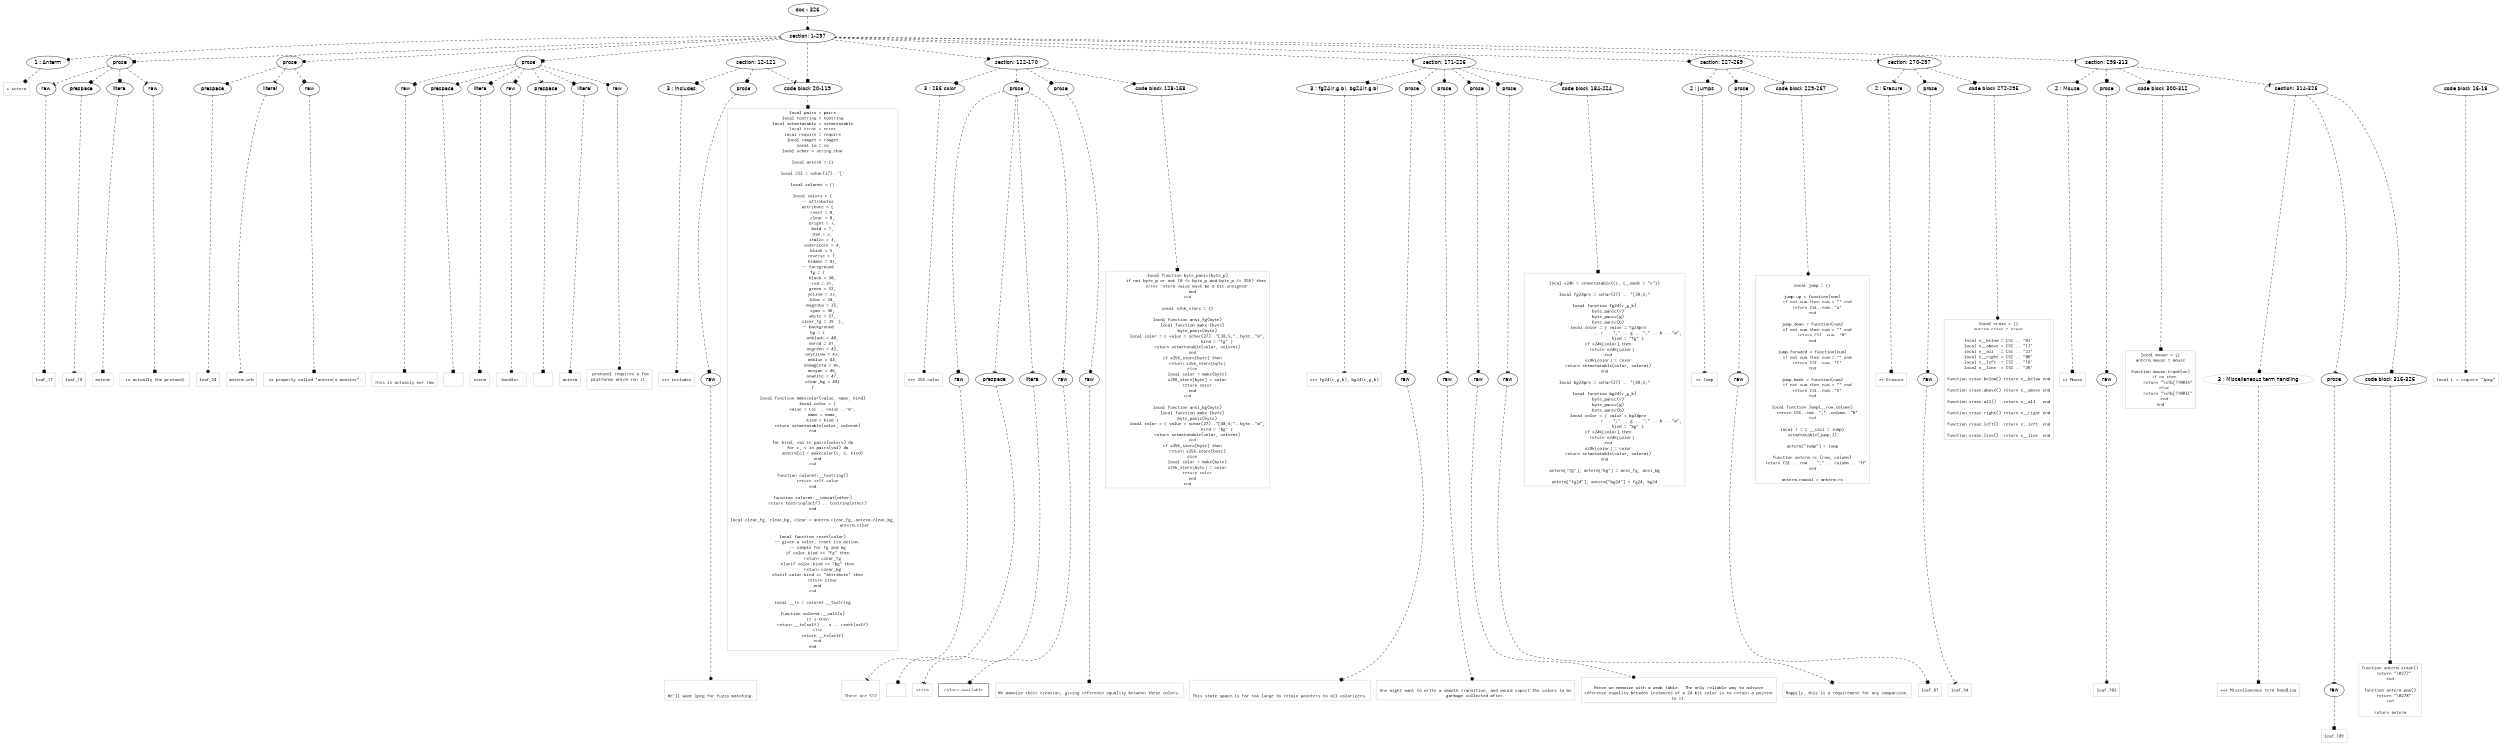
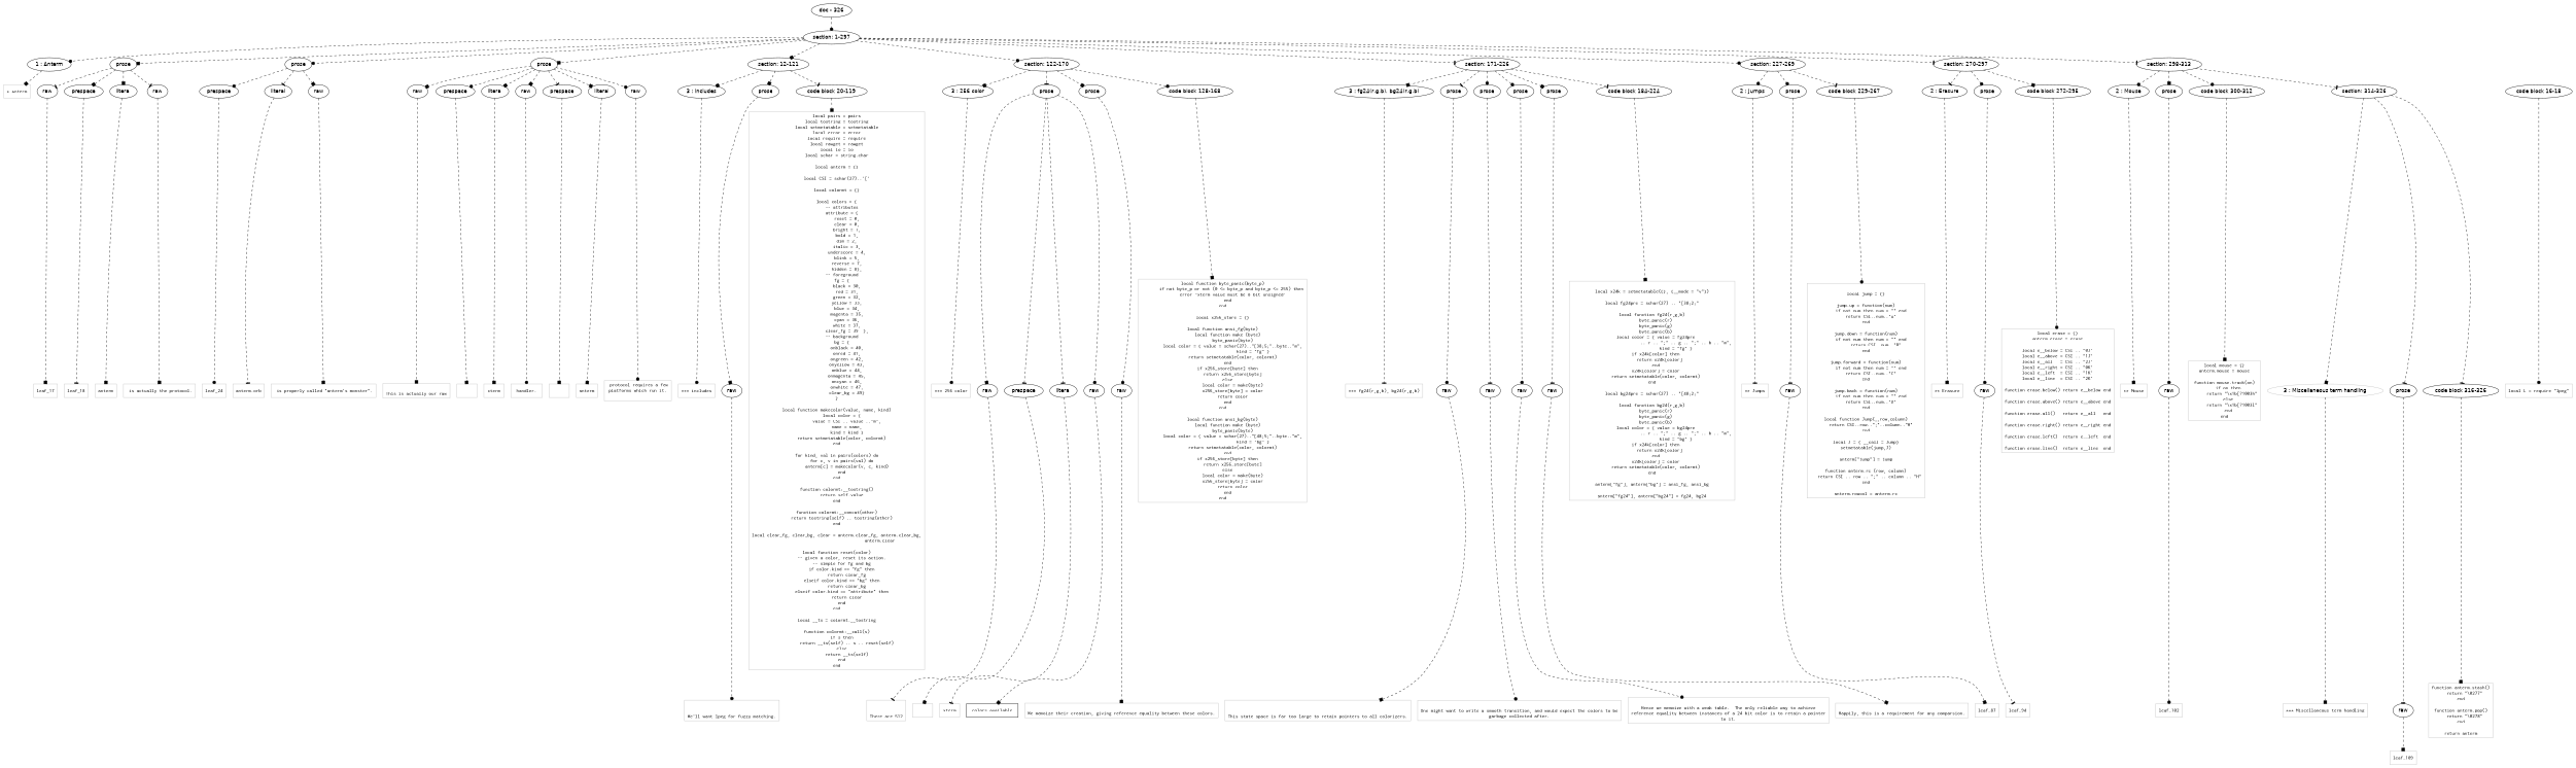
  digraph {
    node [fontname=Helvetica]
    edge [arrowhead=box style=dashed]
    n1 [label="section: 1-297"]
    n2 [label="1 : Anterm"]
    n3 [label=prose]
    n4 [label=prose]
    n5 [label=prose]
    n6 [label="section: 12-121"]
    n7 [label="section: 122-170"]
    n8 [label="section: 171-226"]
    n9 [label="section: 227-269"]
    n10 [label="section: 270-297"]
    n11 [label="section: 298-313"]
    n12 [label=raw]
    n13 [label=prespace]
    n14 [label=literal]
    n15 [label=raw]
    n16 [label=prespace]
    n17 [label=literal]
    n18 [label=raw]
    n19 [label=raw]
    n20 [label=prespace]
    n21 [label=literal]
    n22 [label=raw]
    n23 [label=prespace]
    n24 [label=literal]
    n25 [label=raw]
    n26 [label="3 : includes"]
    n27 [label=prose]
    n28 [label="code block 16-18"]
    n29 [label="code block 20-119"]
    n30 [label=raw]
    n31 [label="3 : 256 color"]
    n32 [label=prose]
    n33 [label=prose]
    n34 [label="code block 128-168"]
    n35 [label=raw]
    n36 [label=prespace]
    n37 [label=literal]
    n38 [label=raw]
    n39 [label=raw]
    n40 [label="3 : fg24(r,g,b), bg24(r,g,b)"]
    n41 [label=prose]
    n42 [label=prose]
    n43 [label=prose]
    n44 [label=prose]
    n45 [label="code block 184-224"]
    n46 [label=raw]
    n47 [label=raw]
    n48 [label=raw]
    n49 [label=raw]
    n50 [label="2 : Jumps"]
    n51 [label=prose]
    n52 [label="code block 229-267"]
    n53 [label=raw]
    n54 [label="2 : Erasure"]
    n55 [label=prose]
    n56 [label="code block 272-295"]
    n57 [label=raw]
    n58 [label="2 : Mouse"]
    n59 [label=prose]
    n60 [label="code block 300-312"]
    n61 [label="section: 314-326"]
    n62 [label=raw]
    n63 [color=Gray label="3 : Miscellaneous term handling"]
    n64 [label=prose]
    n65 [label="code block 316-326"]
    n66 [label=raw]
    n67 [color=Gray fontname=Inconsolata label="* Anterm" shape=rectangle]
    leaf_17 [color=Gray fontname=Inconsolata shape=rectangle]
    leaf_18 [color=Gray fontname=Inconsolata shape=rectangle]
    n70 [color=Gray fontname=Inconsolata label=anterm shape=rectangle]
    n71 [color=Gray fontname=Inconsolata label=" is actually the protocol.\n" shape=rectangle]
    leaf_24 [color=Gray fontname=Inconsolata shape=rectangle]
    n73 [color=Gray fontname=Inconsolata label="anterm.orb" shape=rectangle]
    n74 [color=Gray fontname=Inconsolata label=" is properly called \"anterm's monster\".\n" shape=rectangle]
    n75 [color=Gray fontname=Inconsolata label="\nThis is actually our raw" shape=rectangle]
    n76 [color=Gray fontname=Inconsolata label=" " shape=rectangle]
    n77 [color=Gray fontname=Inconsolata label=xterm shape=rectangle]
    n78 [color=Gray fontname=Inconsolata label=" handler. " shape=rectangle]
    n79 [color=Gray fontname=Inconsolata label=" " shape=rectangle]
    n80 [color=Gray fontname=Inconsolata label=anterm shape=rectangle]
    n81 [color=Gray fontname=Inconsolata label=" protocol requires a few\nplatforms which run it.\n\n" shape=rectangle]
    n82 [color=Gray fontname=Inconsolata label="*** includes" shape=rectangle]
    n83 [color=Gray fontname=Inconsolata label="local L = require \"lpeg\"" shape=rectangle]
    n84 [color=Gray fontname=Inconsolata label="local pairs = pairs\nlocal tostring = tostring\nlocal setmetatable = setmetatable\nlocal error = error\nlocal require = require\nlocal rawget = rawget\nlocal io = io\nlocal schar = string.char\n\nlocal anterm = {}\n\nlocal CSI = schar(27)..'['\n\nlocal colormt = {}\n\nlocal colors = {\n    -- attributes\n    attribute = {\n        reset = 0,\n        clear = 0,\n        bright = 1,\n        bold = 1,\n        dim = 2,\n        italic = 3,\n        underscore = 4,\n        blink = 5,\n        reverse = 7,\n        hidden = 8},\n    -- foreground\n    fg = {\n        black = 30,\n        red = 31,\n        green = 32,\n        yellow = 33,\n        blue = 34,\n        magenta = 35,\n        cyan = 36,\n        white = 37,\n        clear_fg = 39  },\n    -- background\n    bg = {\n        onblack = 40,\n        onred = 41,\n        ongreen = 42,\n        onyellow = 43,\n        onblue = 44,\n        onmagenta = 45,\n        oncyan = 46,\n        onwhite = 47,\n        clear_bg = 49}\n}\n\nlocal function makecolor(value, name, kind)\n    local color = {\n        value = CSI .. value ..\"m\",\n        name = name,\n        kind = kind }\n    return setmetatable(color, colormt)\nend\n\nfor kind, val in pairs(colors) do\n    for c, v in pairs(val) do\n        anterm[c] = makecolor(v, c, kind)\n    end\nend\n\nfunction colormt:__tostring()\n    return self.value\nend\n\nfunction colormt:__concat(other)\n    return tostring(self) .. tostring(other)\nend\n\nlocal clear_fg, clear_bg, clear = anterm.clear_fg, anterm.clear_bg,\n                                  anterm.clear\n\nlocal function reset(color)\n    -- given a color, reset its action.\n    -- simple for fg and bg\n    if color.kind == \"fg\" then\n        return clear_fg\n    elseif color.kind == \"bg\" then\n        return clear_bg\n    elseif color.kind == \"attribute\" then\n        return clear\n    end\nend\n\nlocal __ts = colormt.__tostring\n\nfunction colormt:__call(s)\n    if s then\n        return __ts(self) .. s .. reset(self)\n    else\n        return __ts(self)\n    end\nend" shape=rectangle]
    n85 [color=Gray fontname=Inconsolata label="\n\nWe'll want lpeg for fuzzy matching.\n" shape=rectangle]
    n86 [color=Gray fontname=Inconsolata label="*** 256 color" shape=rectangle]
    n87 [color=Gray fontname=Inconsolata label="local function byte_panic(byte_p)\n       if not byte_p or not (0 <= byte_p and byte_p <= 255) then\n        error \"xterm value must be 8 bit unsigned\"\n    end\nend\n\nlocal x256_store = {}\n\nlocal function ansi_fg(byte)\n    local function make (byte)\n        byte_panic(byte)\n        local color = { value = schar(27)..\"[38;5;\"..byte..\"m\",\n                        kind = \"fg\" }\n        return setmetatable(color, colormt)\n    end\n    if x256_store[byte] then\n        return x256_store[byte]\n    else\n        local color = make(byte)\n        x256_store[byte] = color\n        return color\n    end\nend\n\nlocal function ansi_bg(byte)\n    local function make (byte)\n        byte_panic(byte)\n        local color = { value = schar(27)..\"[48;5;\"..byte..\"m\",\n                        kind = \"bg\" }\n        return setmetatable(color, colormt)\n    end\n    if x256_store[byte] then\n        return x256_store[byte]\n    else\n        local color = make(byte)\n        x256_store[byte] = color\n        return color\n    end\nend" shape=rectangle]
    n88 [color=Gray fontname=Inconsolata label="\n\nThere are 512" shape=rectangle]
    n89 [color=Gray fontname=Inconsolata label=" " shape=rectangle]
    n90 [color=Gray fontname=Inconsolata label=xterm shape=rectangle]
    n91 [color=black fontname=Inconsolata label=" colors available.\n" shape=rectangle]
    n92 [color=Gray fontname=Inconsolata label="\nWe memoize their creation, giving reference equality between these colors.\n" shape=rectangle]
    n93 [color=Gray fontname=Inconsolata label="*** fg24(r,g,b), bg24(r,g,b)" shape=rectangle]
    n94 [color=Gray fontname=Inconsolata label="\nlocal x24k = setmetatable({}, {__mode = \"v\"})\n\nlocal fg24pre = schar(27) .. \"[38;2;\"\n\nlocal function fg24(r,g,b)\n   byte_panic(r)\n   byte_panic(g)\n   byte_panic(b)\n   local color = { value = fg24pre\n                           .. r .. \";\" .. g .. \";\" .. b .. \"m\",\n                   kind = \"fg\" }\n   if x24k[color] then\n      return x24k[color]\n   end\n   x24k[color] = color\n   return setmetatable(color, colormt)\nend\n\nlocal bg24pre = schar(27) .. \"[48;2;\"\n\nlocal function bg24(r,g,b)\n   byte_panic(r)\n   byte_panic(g)\n   byte_panic(b)\n   local color = { value = bg24pre\n                           .. r .. \";\" .. g .. \";\" .. b .. \"m\",\n                   kind = \"bg\" }\n   if x24k[color] then\n      return x24k[color]\n   end\n   x24k[color] = color\n   return setmetatable(color, colormt)\nend\n\nanterm[\"fg\"], anterm[\"bg\"] = ansi_fg, ansi_bg\n\nanterm[\"fg24\"], anterm[\"bg24\"] = fg24, bg24\n" shape=rectangle]
    n95 [color=Gray fontname=Inconsolata label="\n\nThis state space is far too large to retain pointers to all colorizers.\n" shape=rectangle]
    n96 [color=Gray fontname=Inconsolata label="\nOne might want to write a smooth transition, and would expect the colors to be\ngarbage collected after.\n" shape=rectangle]
    n97 [color=Gray fontname=Inconsolata label="\nHence we memoize with a weak table.  The only reliable way to achieve\nreference equality between instances of a 24 bit color is to retain a pointer\nto it.\n" shape=rectangle]
    n98 [color=Gray fontname=Inconsolata label="\nHappily, this is a requirement for any comparsion.\n" shape=rectangle]
-   n99 [color=Gray fontname=Inconsolata label="** Jump" shape=rectangle]
+   n99 [color=Gray fontname=Inconsolata label="** Jumps" shape=rectangle]
    n100 [color=Gray fontname=Inconsolata label="\nlocal jump = {}\n\njump.up = function(num)\n    if not num then num = \"\" end\n    return CSI..num..\"A\"\nend\n\njump.down = function(num)\n    if not num then num = \"\" end\n        return CSI..num..\"B\"\nend\n\njump.forward = function(num)\n    if not num then num = \"\" end\n    return CSI..num..\"C\"\nend\n\njump.back = function(num)\n    if not num then num = \"\" end\n    return CSI..num..\"D\"\nend\n\nlocal function Jump(_,row,column)\n    return CSI..row..\";\"..column..\"H\"\nend\n\nlocal J = { __call = Jump}\nsetmetatable(jump,J)\n\nanterm[\"jump\"] = jump\n\nfunction anterm.rc (row, column)\n   return CSI .. row .. \";\" .. column .. \"H\"\nend\n\nanterm.rowcol = anterm.rc" shape=rectangle]
    leaf_87 [color=Gray fontname=Inconsolata shape=rectangle]
    n102 [color=Gray fontname=Inconsolata label="** Erasure" shape=rectangle]
    n103 [color=Gray fontname=Inconsolata label="local erase = {}\nanterm.erase = erase\n\nlocal e__below = CSI .. \"0J\"\nlocal e__above = CSI .. \"1J\"\nlocal e__all   = CSI .. \"2J\"\nlocal e__right = CSI .. \"0K\"\nlocal e__left  = CSI .. \"1K\"\nlocal e__line  = CSI .. \"2K\"\n\nfunction erase.below() return e__below end\n\nfunction erase.above() return e__above end\n\nfunction erase.all()   return e__all   end\n\nfunction erase.right() return e__right end\n\nfunction erase.left()  return e__left  end\n\nfunction erase.line()  return e__line  end\n" shape=rectangle]
    leaf_94 [color=Gray fontname=Inconsolata shape=rectangle]
    n105 [color=Gray fontname=Inconsolata label="** Mouse" shape=rectangle]
    n106 [color=Gray fontname=Inconsolata label="local mouse = {}\nanterm.mouse = mouse\n\nfunction mouse.track(on)\n   if on then\n      return \"\\x1b[?1003h\"\n   else\n      return \"\\x1b[?1003l\"\n   end\nend\n" shape=rectangle]
    leaf_102 [color=Gray fontname=Inconsolata shape=rectangle]
    n108 [color=Gray fontname=Inconsolata label="*** Miscellaneous term handling" shape=rectangle]
    n109 [color=Gray fontname=Inconsolata label="function anterm.stash()\n   return \"\\0277\"\nend\n\nfunction anterm.pop()\n   return \"\\0278\"\nend\n\nreturn anterm" shape=rectangle]
    leaf_109 [color=Gray fontname=Inconsolata shape=rectangle]
    n111 [label="doc - 326"]
    subgraph sub_1 {
      rank=same
      n1
    }
    subgraph sub_2 {
      rank=same
      n2
      n3
      n4
      n5
      n6
      n7
      n8
      n9
      n10
      n11
    }
    subgraph sub_3 {
      rank=same
      n12
      n13
      n14
      n15
    }
    subgraph sub_4 {
      rank=same
      n16
      n17
      n18
    }
    subgraph sub_5 {
      rank=same
      n19
      n20
      n21
      n22
      n23
      n24
      n25
    }
    subgraph sub_6 {
      rank=same
      n26
      n27
      n28
      n29
    }
    subgraph sub_7 {
      rank=same
      n30
    }
    subgraph sub_8 {
      rank=same
      n31
      n32
      n33
      n34
    }
    subgraph sub_9 {
      rank=same
      n35
      n36
      n37
      n38
    }
    subgraph sub_10 {
      rank=same
      n39
    }
    subgraph sub_11 {
      rank=same
      n40
      n41
      n42
      n43
      n44
      n45
    }
    subgraph sub_12 {
      rank=same
      n46
    }
    subgraph sub_13 {
      rank=same
      n47
    }
    subgraph sub_14 {
      rank=same
      n48
    }
    subgraph sub_15 {
      rank=same
      n49
    }
    subgraph sub_16 {
      rank=same
      n50
      n51
      n52
    }
    subgraph sub_17 {
      rank=same
      n53
    }
    subgraph sub_18 {
      rank=same
      n54
      n55
      n56
    }
    subgraph sub_19 {
      rank=same
      n57
    }
    subgraph sub_20 {
      rank=same
      n58
      n59
      n60
      n61
    }
    subgraph sub_21 {
      rank=same
      n62
    }
    subgraph sub_22 {
      rank=same
      n63
      n64
      n65
    }
    subgraph sub_23 {
      rank=same
      n66
    }
    n1 -> n2 [arrowhead=dot]
    n1 -> n3
    n1 -> n4 [arrowhead=dot]
    n1 -> n5
-   n1 -> n29
+   n1 -> n6
    n1 -> n7 [arrowhead=dot]
    n1 -> n8 [arrowhead=tee]
    n1 -> n9 [arrowhead=dot]
    n1 -> n10 [arrowhead=tee]
    n1 -> n11 [arrowhead=tee]
    n2 -> n67
    n3 -> n12 [arrowhead=tee]
    n3 -> n13
    n3 -> n14
    n3 -> n15 [arrowhead=tee]
    n4 -> n16 [arrowhead=dot]
    n4 -> n17 [arrowhead=tee]
    n4 -> n18
    n5 -> n19
    n5 -> n20 [arrowhead=dot]
    n5 -> n21
    n5 -> n22
    n5 -> n23 [arrowhead=tee]
    n5 -> n24
    n5 -> n25 [arrowhead=dot]
    n6 -> n26
    n6 -> n27
    n6 -> n29 [arrowhead=tee]
    n7 -> n31
    n7 -> n32 [arrowhead=tee]
    n7 -> n33
    n7 -> n34 [arrowhead=dot]
    n8 -> n40
    n8 -> n41 [arrowhead=tee]
    n8 -> n42 [arrowhead=dot]
    n8 -> n43 [arrowhead=dot]
    n8 -> n44
    n8 -> n45 [arrowhead=tee]
    n9 -> n50 [arrowhead=dot]
    n9 -> n51 [arrowhead=dot]
    n9 -> n52 [arrowhead=tee]
    n10 -> n54 [arrowhead=tee]
    n10 -> n55 [arrowhead=dot]
    n10 -> n56
    n11 -> n58 [arrowhead=dot]
    n11 -> n59
    n11 -> n60 [arrowhead=dot]
    n11 -> n61 [arrowhead=tee]
    n12 -> leaf_17
    n13 -> leaf_18 [arrowhead=tee]
    n14 -> n70
    n15 -> n71
    n16 -> leaf_24 [arrowhead=dot]
    n17 -> n73 [arrowhead=tee]
    n18 -> n74
    n19 -> n75
    n20 -> n76
    n21 -> n77
    n22 -> n78 [arrowhead=dot]
    n23 -> n79
    n24 -> n80
    n25 -> n81 [arrowhead=dot]
    n26 -> n82 [arrowhead=dot]
    n27 -> n30
    n28 -> n83 [arrowhead=dot]
    n29 -> n84
    n30 -> n85 [arrowhead=dot]
    n31 -> n86 [arrowhead=dot]
    n32 -> n35
    n32 -> n36 [arrowhead=tee]
    n32 -> n37 [arrowhead=tee]
    n32 -> n38 [arrowhead=dot]
    n33 -> n39 [arrowhead=dot]
    n34 -> n87
    n35 -> n88 [arrowhead=tee]
    n36 -> n89
    n37 -> n90 [arrowhead=tee]
    n38 -> n91
    n39 -> n92
    n40 -> n93 [arrowhead=tee]
    n41 -> n46 [arrowhead=dot]
    n42 -> n47 [arrowhead=tee]
    n43 -> n48 [arrowhead=dot]
    n44 -> n49 [arrowhead=tee]
    n45 -> n94
    n46 -> n95
    n47 -> n96 [arrowhead=dot]
    n48 -> n97 [arrowhead=dot]
    n49 -> n98
    n50 -> n99 [arrowhead=tee]
    n51 -> n53 [arrowhead=tee]
    n52 -> n100 [arrowhead=dot]
    n53 -> leaf_87
    n54 -> n102
    n55 -> n57 [arrowhead=dot]
    n56 -> n103 [arrowhead=dot]
    n57 -> leaf_94 [arrowhead=tee]
    n58 -> n105
    n59 -> n62 [arrowhead=dot]
    n60 -> n106
    n61 -> n63
    n61 -> n64 [arrowhead=tee]
-   n61 -> n65
+   n61 -> n65 [arrowhead=tee]
    n62 -> leaf_102 [arrowhead=dot]
    n63 -> n108
    n64 -> n66 [arrowhead=tee]
    n65 -> n109
    n66 -> leaf_109
    n111 -> n1 [arrowhead=dot]
  }
